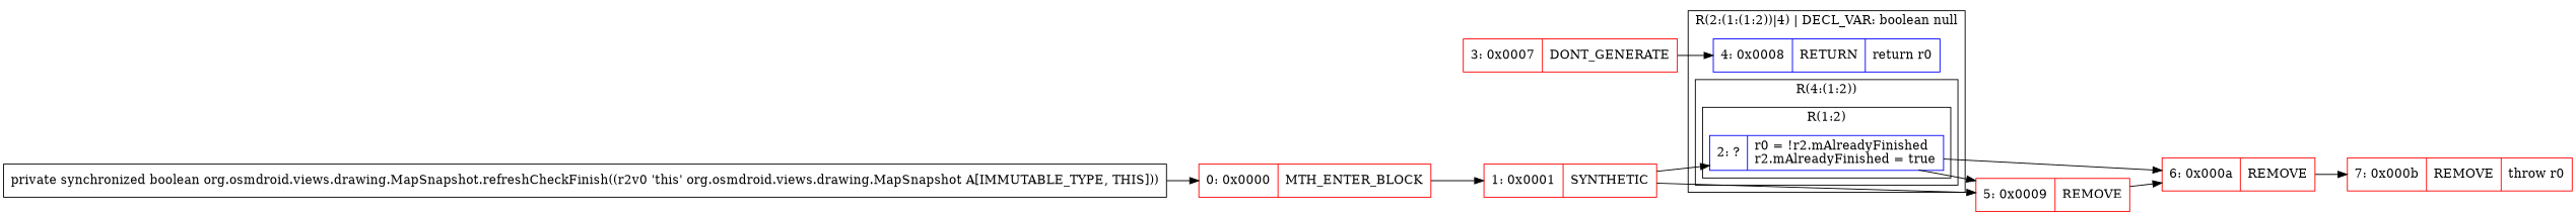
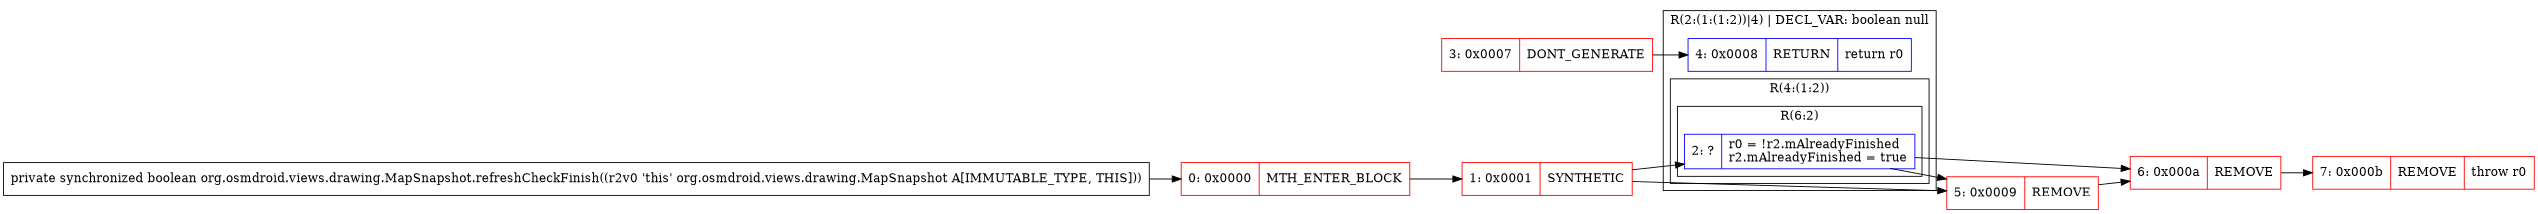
  digraph {
    rankdir=LR
    node [color=red shape=record]
    n1 [color=blue label="{2\:\ ?|r0 = !r2.mAlreadyFinished\lr2.mAlreadyFinished = true\l}"]
    n2 [color=blue label="{4\:\ 0x0008|RETURN\l|return r0\l}"]
    n3 [label="{5\:\ 0x0009|REMOVE\l}"]
    n4 [label="{6\:\ 0x000a|REMOVE\l}"]
    n5 [label="{3\:\ 0x0007|DONT_GENERATE\l}"]
    n6 [label="{0\:\ 0x0000|MTH_ENTER_BLOCK\l}"]
    n7 [label="{1\:\ 0x0001|SYNTHETIC\l}"]
    n8 [label="{7\:\ 0x000b|REMOVE\l|throw r0\l}"]
    n9 [label="{private synchronized boolean org.osmdroid.views.drawing.MapSnapshot.refreshCheckFinish((r2v0 'this' org.osmdroid.views.drawing.MapSnapshot A[IMMUTABLE_TYPE, THIS])) }" color=""]
    subgraph cluster_1 {
      label="R(2:(1:(1:2))|4) | DECL_VAR: boolean null\l"
      n2
      subgraph cluster_2 {
        label="R(4:(1:2))"
        subgraph cluster_3 {
-         label="R(1:2)"
+         label="R(6:2)"
          n1
        }
      }
    }
    n1 -> n3
    n1 -> n4
    n3 -> n4
    n4 -> n8
    n5 -> n2
    n6 -> n7
    n7 -> n1
    n7 -> n3
    n9 -> n6
  }
